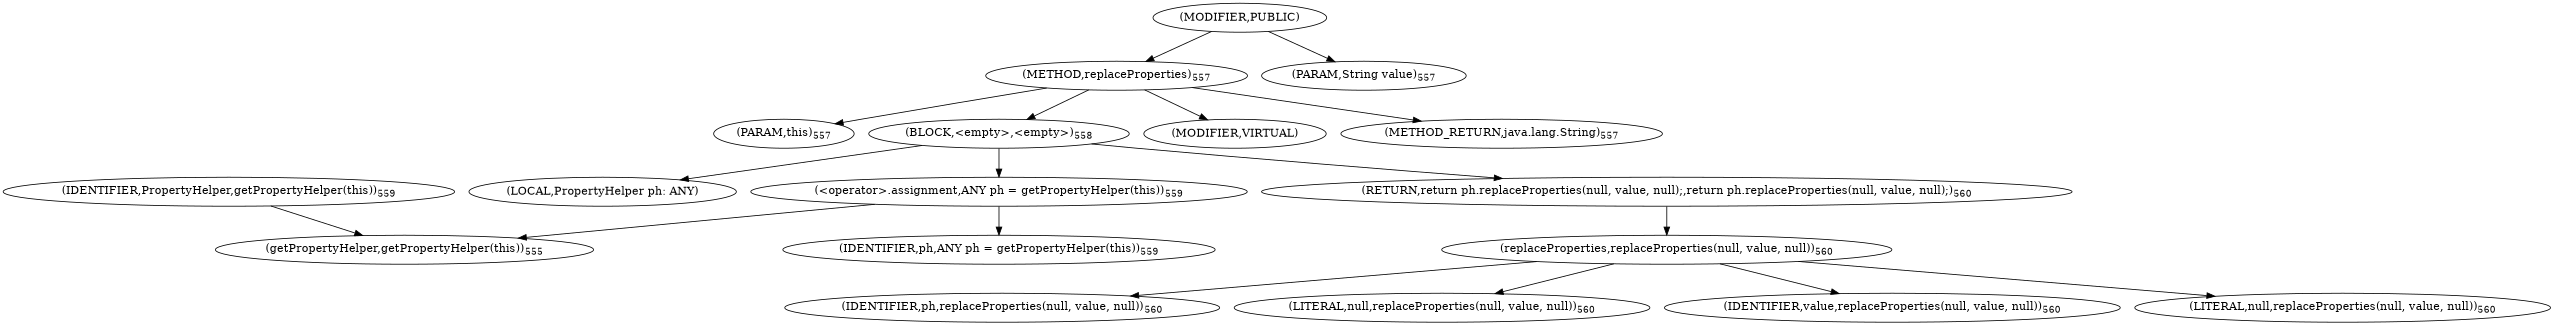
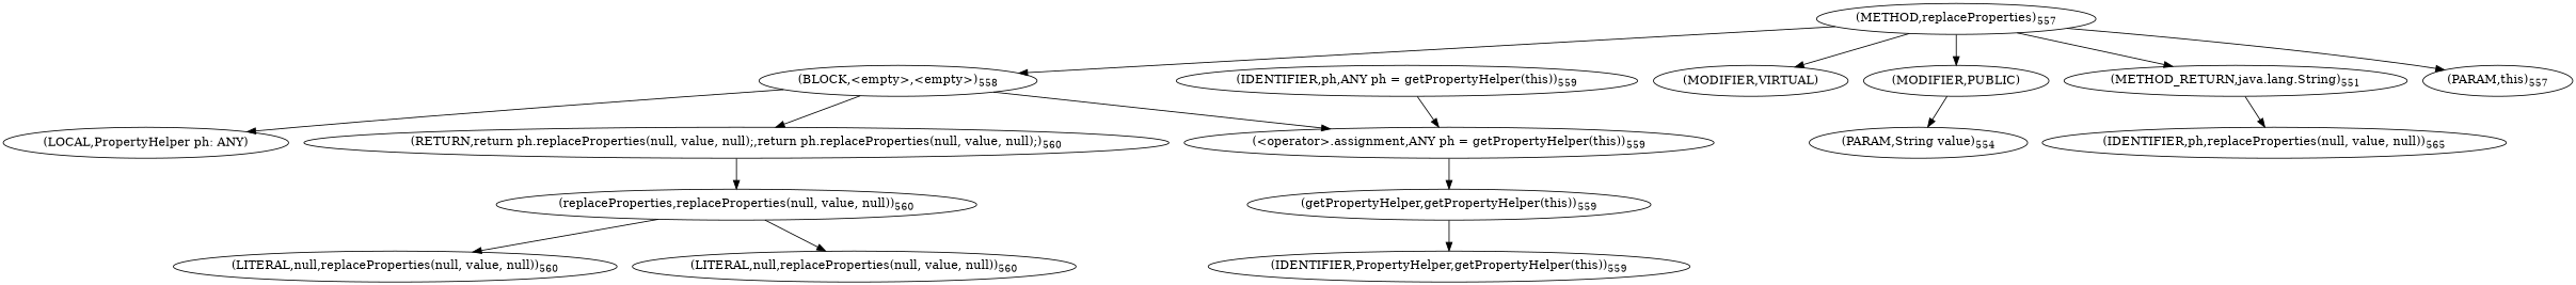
  digraph {
    n1 [label=<(METHOD,replaceProperties)<SUB>557</SUB>>]
    n2 [label=<(PARAM,this)<SUB>557</SUB>>]
    n3 [label=<(BLOCK,&lt;empty&gt;,&lt;empty&gt;)<SUB>558</SUB>>]
    n4 [label=<(MODIFIER,PUBLIC)>]
    n5 [label=<(MODIFIER,VIRTUAL)>]
-   n6 [label=<(METHOD_RETURN,java.lang.String)<SUB>557</SUB>>]
-   n7 [label=<(PARAM,String value)<SUB>557</SUB>>]
+   n6 [label=<(METHOD_RETURN,java.lang.String)<SUB>551</SUB>>]
+   n7 [label=<(PARAM,String value)<SUB>554</SUB>>]
    n8 [label=<(LOCAL,PropertyHelper ph: ANY)>]
    n9 [label=<(&lt;operator&gt;.assignment,ANY ph = getPropertyHelper(this))<SUB>559</SUB>>]
    n10 [label=<(RETURN,return ph.replaceProperties(null, value, null);,return ph.replaceProperties(null, value, null);)<SUB>560</SUB>>]
    n11 [label=<(IDENTIFIER,ph,ANY ph = getPropertyHelper(this))<SUB>559</SUB>>]
-   n12 [label=<(getPropertyHelper,getPropertyHelper(this))<SUB>555</SUB>>]
+   n12 [label=<(getPropertyHelper,getPropertyHelper(this))<SUB>559</SUB>>]
    n13 [label=<(replaceProperties,replaceProperties(null, value, null))<SUB>560</SUB>>]
    n14 [label=<(IDENTIFIER,PropertyHelper,getPropertyHelper(this))<SUB>559</SUB>>]
-   n15 [label=<(IDENTIFIER,ph,replaceProperties(null, value, null))<SUB>560</SUB>>]
+   n15 [label=<(IDENTIFIER,ph,replaceProperties(null, value, null))<SUB>565</SUB>>]
    n16 [label=<(LITERAL,null,replaceProperties(null, value, null))<SUB>560</SUB>>]
-   n17 [label=<(IDENTIFIER,value,replaceProperties(null, value, null))<SUB>560</SUB>>]
    n18 [label=<(LITERAL,null,replaceProperties(null, value, null))<SUB>560</SUB>>]
    n1 -> n2
    n1 -> n3
-   n4 -> n1
+   n1 -> n4
    n1 -> n5
    n1 -> n6
    n3 -> n8
    n3 -> n9
    n3 -> n10
    n4 -> n7
-   n9 -> n11
+   n11 -> n9
    n9 -> n12
    n10 -> n13
-   n14 -> n12
-   n13 -> n15
+   n12 -> n14
+   n6 -> n15
    n13 -> n16
-   n13 -> n17
    n13 -> n18
  }
